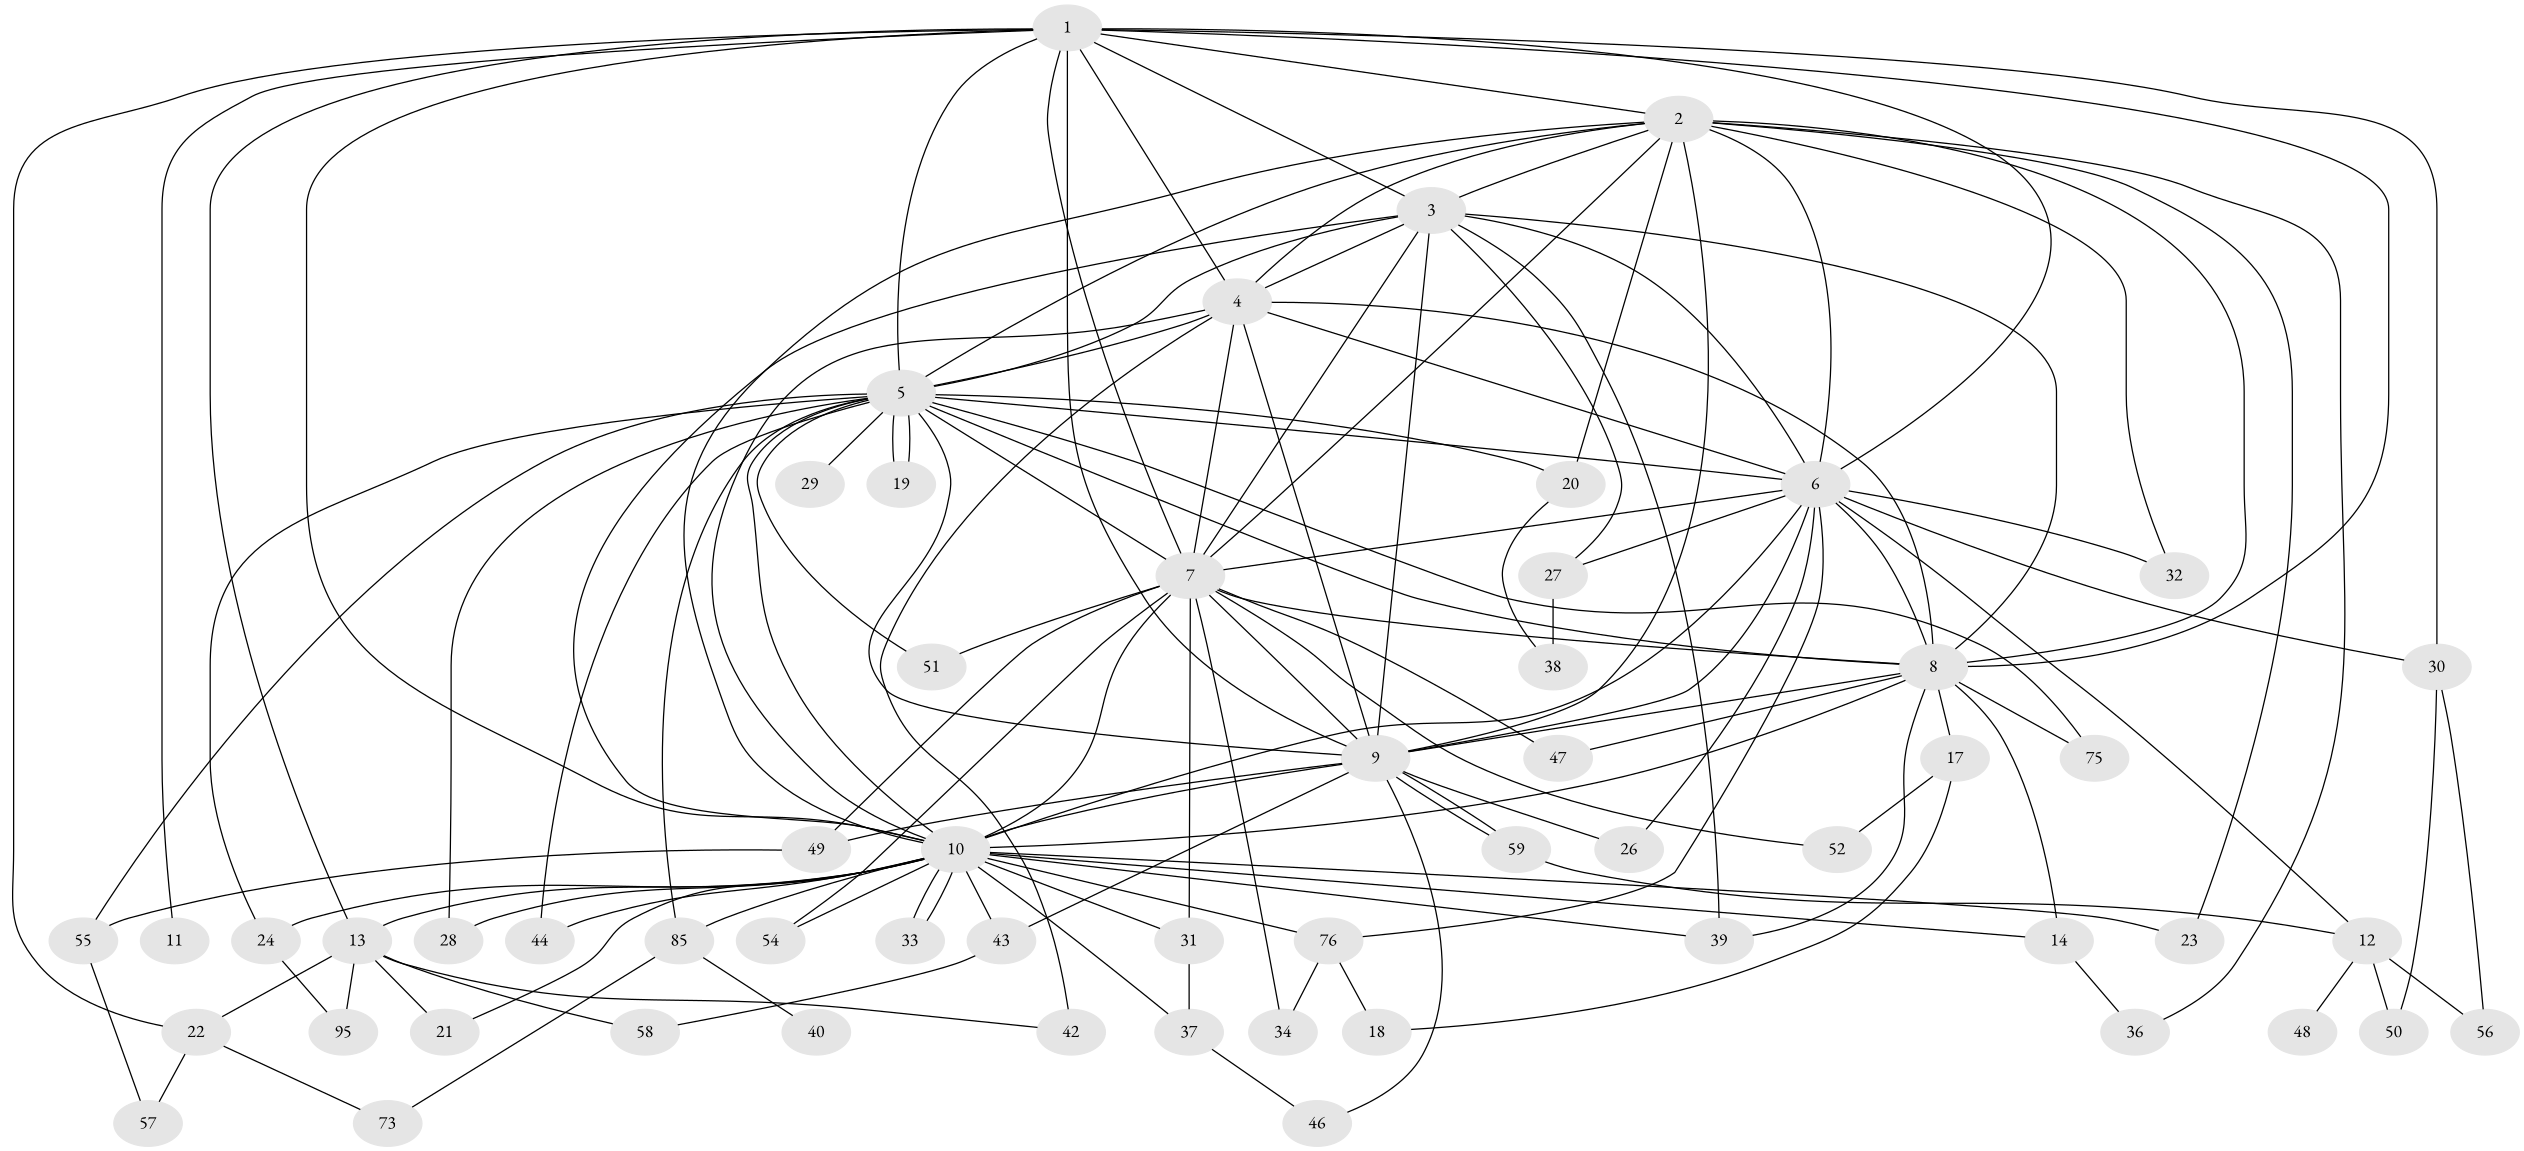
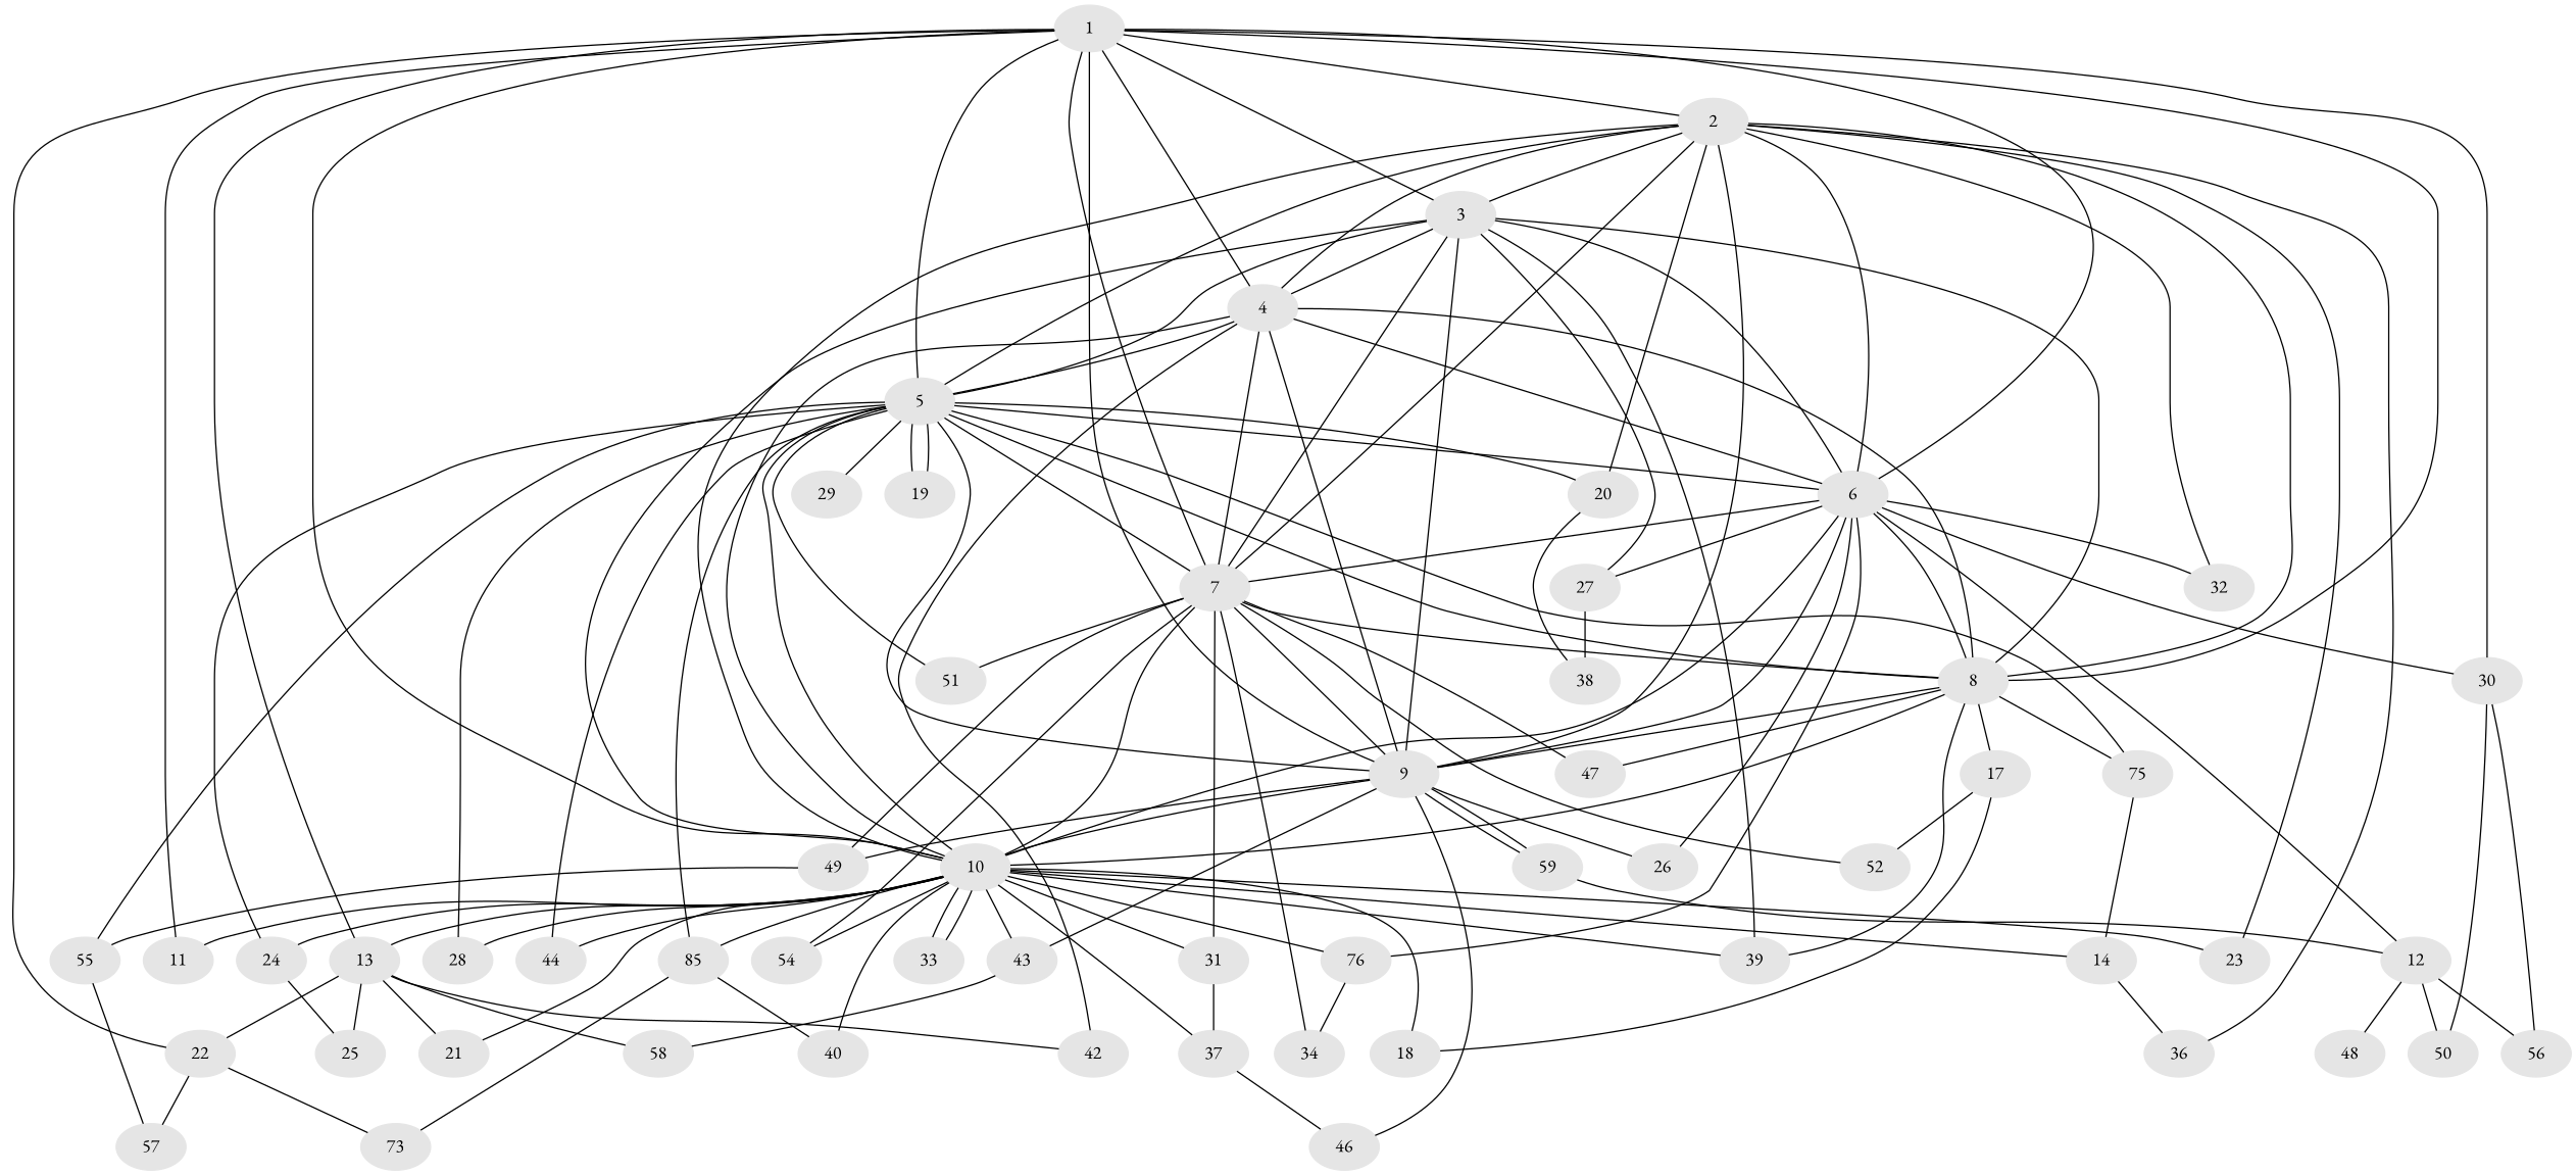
  graph {
    fontname="EB Garamond"
    node [color=gray90 fontname="EB Garamond" style=filled]
    edge [fontname="EB Garamond"]
    1
    2
    3
    4
    5
    6
    7
    8
    9
    10
    11
    13
    22
    30
    20
    23
    32
    36
    27
    39
    42
    29
    n23 [label=85]
    19
    24
    28
    44
    n28 [label=75]
    51
    55
    12
    n32 [label=76]
    26
    31
    34
    47
    49
    52
    54
    14
    17
    43
    46
    59
    21
    33
    37
    40
-   25 [label=95]
+   25
    58
    n51 [label=73]
    57
    50
    56
    38
    48
    18
    1 -- 2
    1 -- 3
    1 -- 4
    1 -- 5
    1 -- 6
    1 -- 7
    1 -- 8
    1 -- 9
    1 -- 10
    1 -- 11
    1 -- 13
    1 -- 22
    1 -- 30
    2 -- 3
    2 -- 4
    2 -- 5
    2 -- 6
    2 -- 7
    2 -- 8
    2 -- 9
    2 -- 10
    2 -- 20
    2 -- 23
    2 -- 32
    2 -- 36
    3 -- 4
    3 -- 5
    3 -- 6
    3 -- 7
    3 -- 8
    3 -- 9
    3 -- 10
    3 -- 27
    3 -- 39
    4 -- 5
    4 -- 6
    4 -- 7
    4 -- 8
    4 -- 9
    4 -- 10
    4 -- 42
    5 -- 6
    5 -- 7
    5 -- 8
    5 -- 9
    5 -- 10
    5 -- 20
    5 -- 29
    5 -- n23
    5 -- 19
    5 -- 19
    5 -- 24
    5 -- 28
    5 -- 44
    5 -- n28
    5 -- 51
    5 -- 55
    6 -- 7
    6 -- 8
    6 -- 9
    6 -- 10
    6 -- 30
    6 -- 32
    6 -- 27
    6 -- 12
    6 -- n32
    6 -- 26
    7 -- 8
    7 -- 9
    7 -- 10
    7 -- 51
    7 -- 31
    7 -- 34
    7 -- 47
    7 -- 49
    7 -- 52
    7 -- 54
    8 -- 9
    8 -- 10
    8 -- 39
    8 -- n28
    8 -- 47
-   8 -- 14
+   n28 -- 14
    8 -- 17
    9 -- 10
    9 -- 26
    9 -- 49
    9 -- 43
    9 -- 46
    9 -- 59
    9 -- 59
+   10 -- 11
    10 -- 13
    10 -- 23
    10 -- 39
    10 -- n23
    10 -- 24
    10 -- 28
    10 -- 44
    10 -- n32
    10 -- 31
    10 -- 54
    10 -- 14
    10 -- 43
    10 -- 21
    10 -- 33
    10 -- 33
    10 -- 37
+   10 -- 40
    13 -- 22
    13 -- 42
    13 -- 21
    13 -- 25
    13 -- 58
    22 -- n51
    22 -- 57
    30 -- 50
    30 -- 56
    20 -- 38
    27 -- 38
    n23 -- 40
    n23 -- n51
    24 -- 25
    55 -- 57
    12 -- 50
    12 -- 56
    12 -- 48
    n32 -- 34
-   n32 -- 18
+   10 -- 18
    31 -- 37
    49 -- 55
    14 -- 36
    17 -- 52
    17 -- 18
    43 -- 58
    59 -- 12
    37 -- 46
  }
